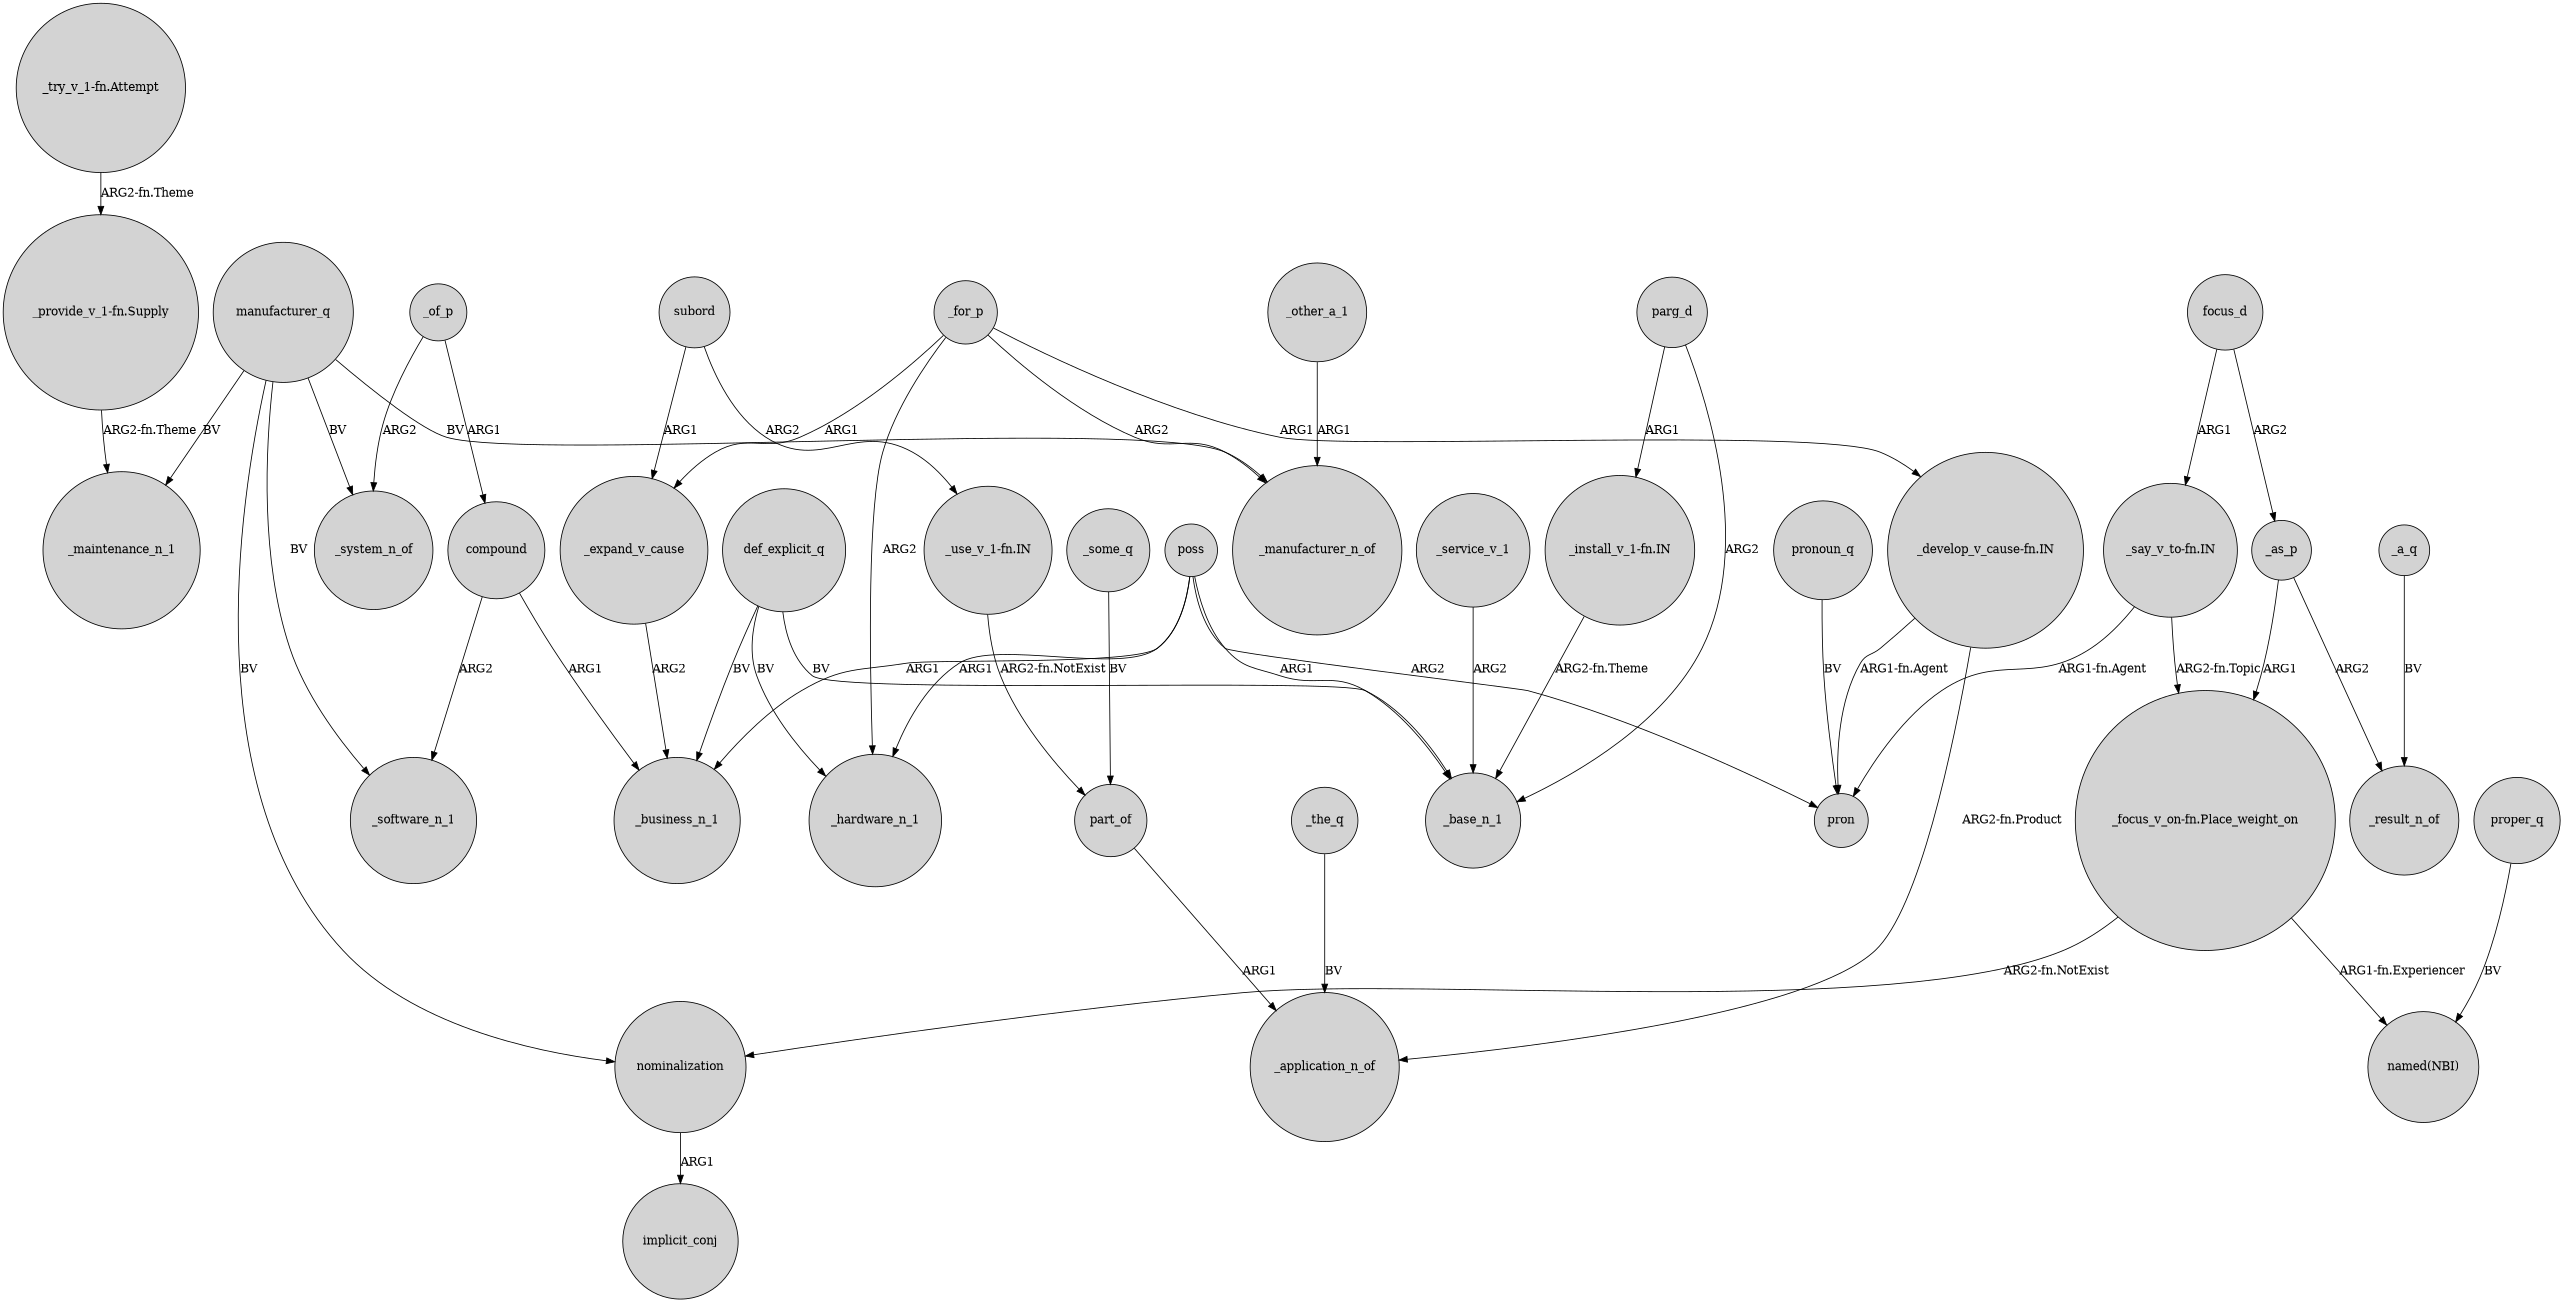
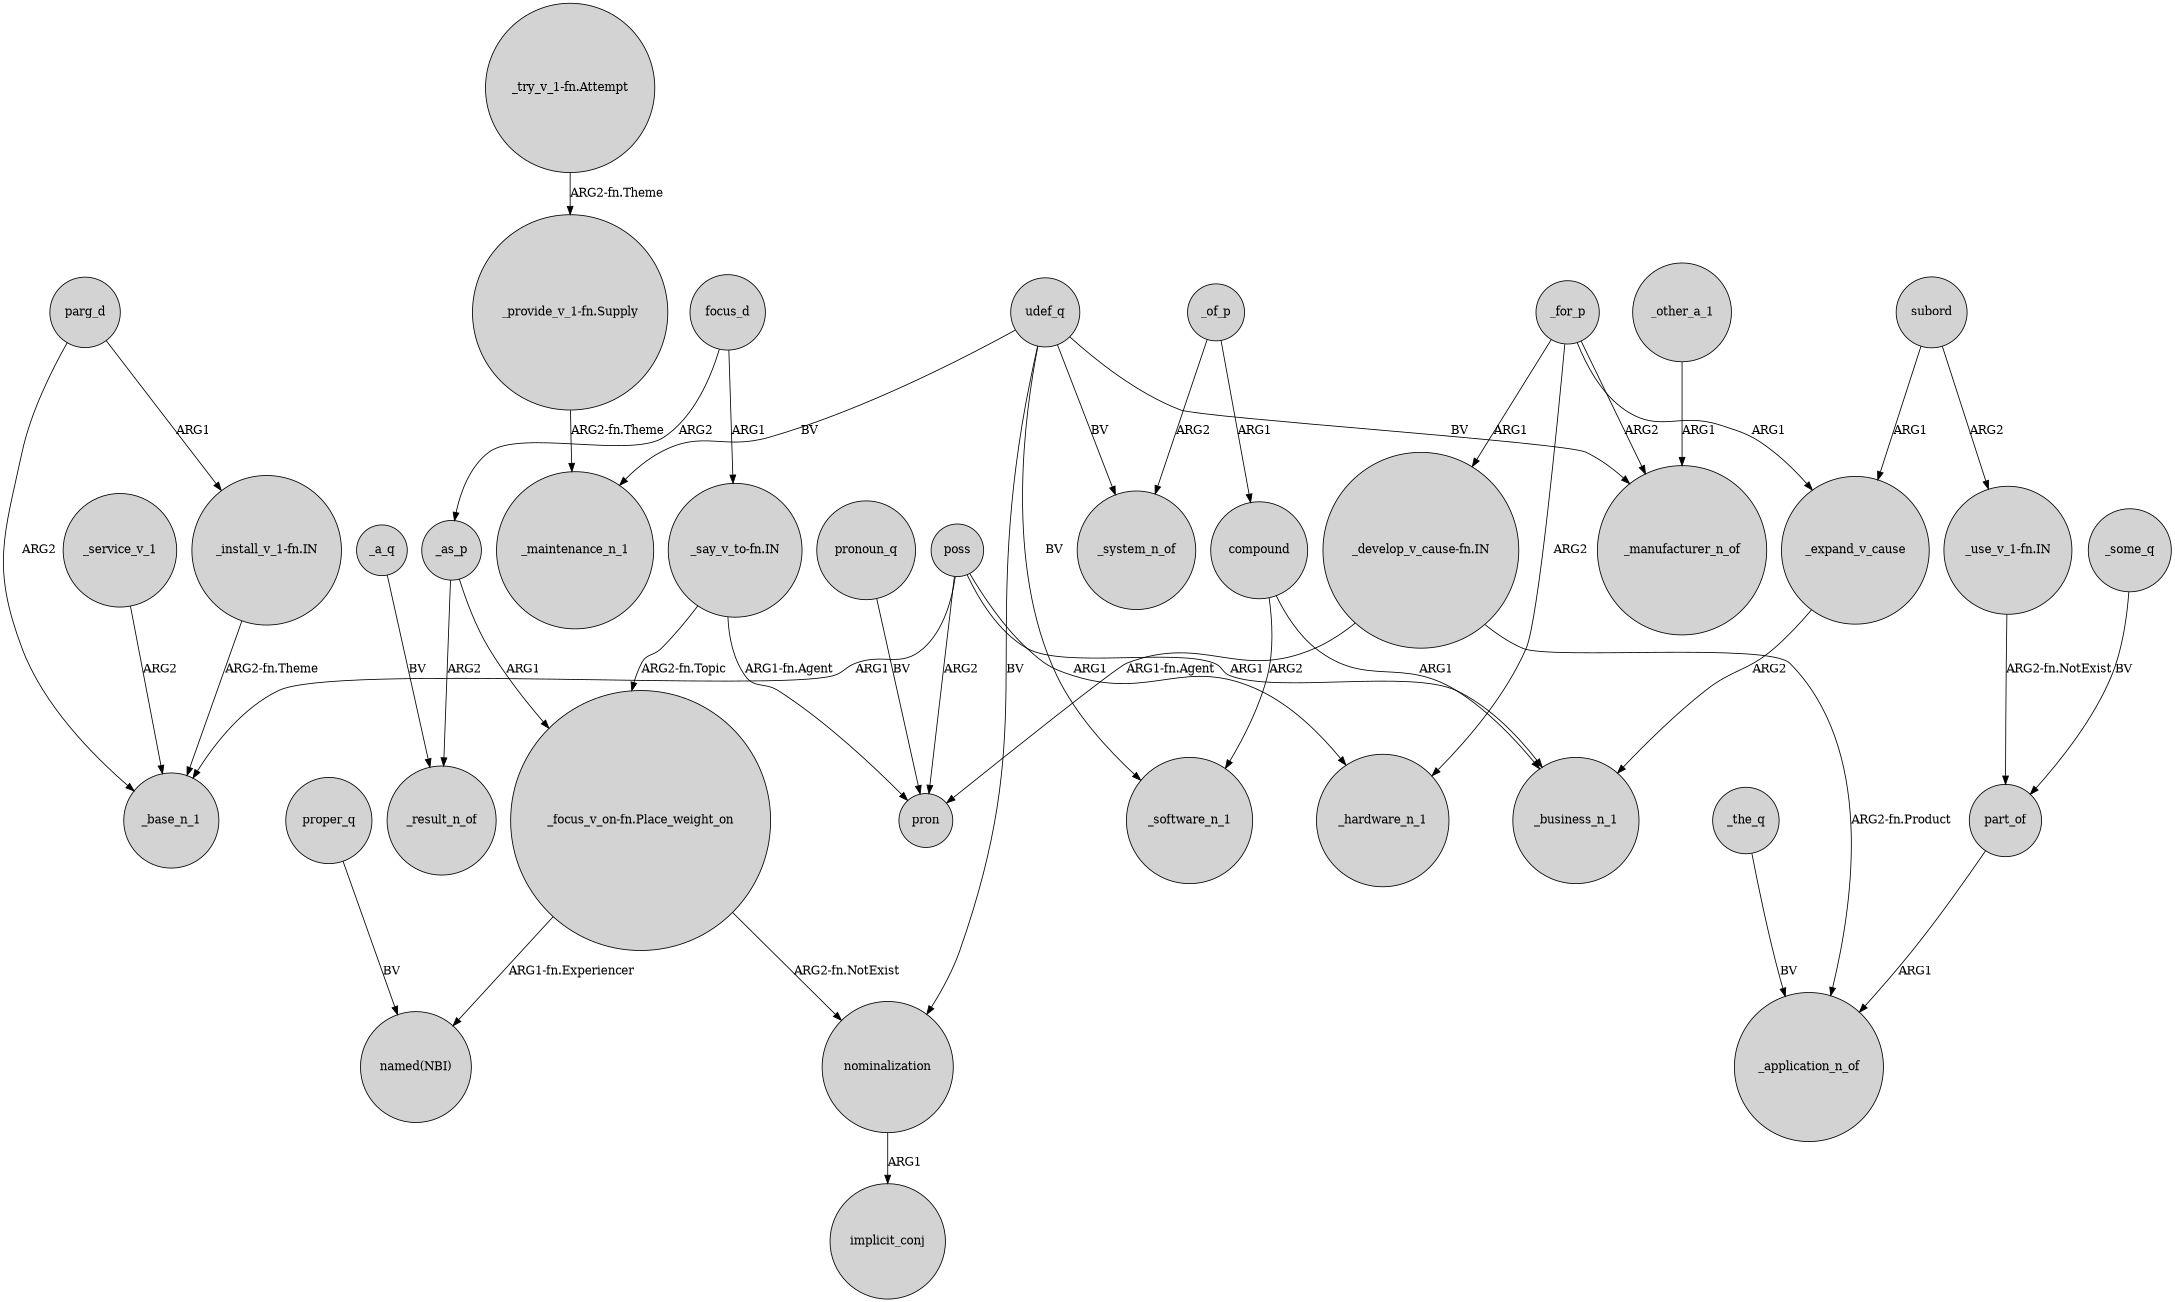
  digraph {
    node [shape=circle style=filled]
    "_try_v_1-fn.Attempt"
    "_provide_v_1-fn.Supply"
    _maintenance_n_1
    poss
    _base_n_1
    pron
    _hardware_n_1
    _business_n_1
-   udef_q [label=manufacturer_q]
+   udef_q
    _software_n_1
    _manufacturer_n_of
    _system_n_of
    nominalization
    implicit_conj
    parg_d
    "_install_v_1-fn.IN"
    _of_p
    compound
    focus_d
    _as_p
    "_say_v_to-fn.IN"
    "_focus_v_on-fn.Place_weight_on"
    _result_n_of
    "named(NBI)"
    _a_q
    _for_p
    "_develop_v_cause-fn.IN"
    _expand_v_cause
    _application_n_of
-   def_explicit_q
    _service_v_1
    subord
    "_use_v_1-fn.IN"
    part_of
    proper_q
    _some_q
    pronoun_q
    _other_a_1
    _the_q
    "_try_v_1-fn.Attempt" -> "_provide_v_1-fn.Supply" [label="ARG2-fn.Theme"]
    "_provide_v_1-fn.Supply" -> _maintenance_n_1 [label="ARG2-fn.Theme"]
    poss -> _base_n_1 [label=ARG1]
    poss -> pron [label=ARG2]
    poss -> _hardware_n_1 [label=ARG1]
    poss -> _business_n_1 [label=ARG1]
    udef_q -> _maintenance_n_1 [label=BV]
    udef_q -> _software_n_1 [label=BV]
    udef_q -> _manufacturer_n_of [label=BV]
    udef_q -> _system_n_of [label=BV]
    udef_q -> nominalization [label=BV]
    nominalization -> implicit_conj [label=ARG1]
    parg_d -> _base_n_1 [label=ARG2]
    parg_d -> "_install_v_1-fn.IN" [label=ARG1]
    "_install_v_1-fn.IN" -> _base_n_1 [label="ARG2-fn.Theme"]
    _of_p -> _system_n_of [label=ARG2]
    _of_p -> compound [label=ARG1]
    compound -> _business_n_1 [label=ARG1]
    compound -> _software_n_1 [label=ARG2]
    focus_d -> _as_p [label=ARG2]
    focus_d -> "_say_v_to-fn.IN" [label=ARG1]
    _as_p -> "_focus_v_on-fn.Place_weight_on" [label=ARG1]
    _as_p -> _result_n_of [label=ARG2]
    "_say_v_to-fn.IN" -> pron [label="ARG1-fn.Agent"]
    "_say_v_to-fn.IN" -> "_focus_v_on-fn.Place_weight_on" [label="ARG2-fn.Topic"]
    "_focus_v_on-fn.Place_weight_on" -> nominalization [label="ARG2-fn.NotExist"]
    "_focus_v_on-fn.Place_weight_on" -> "named(NBI)" [label="ARG1-fn.Experiencer"]
    _a_q -> _result_n_of [label=BV]
    _for_p -> _hardware_n_1 [label=ARG2]
    _for_p -> _manufacturer_n_of [label=ARG2]
    _for_p -> "_develop_v_cause-fn.IN" [label=ARG1]
    _for_p -> _expand_v_cause [label=ARG1]
    "_develop_v_cause-fn.IN" -> pron [label="ARG1-fn.Agent"]
    "_develop_v_cause-fn.IN" -> _application_n_of [label="ARG2-fn.Product"]
    _expand_v_cause -> _business_n_1 [label=ARG2]
-   def_explicit_q -> _base_n_1 [label=BV]
-   def_explicit_q -> _hardware_n_1 [label=BV]
-   def_explicit_q -> _business_n_1 [label=BV]
    _service_v_1 -> _base_n_1 [label=ARG2]
    subord -> _expand_v_cause [label=ARG1]
    subord -> "_use_v_1-fn.IN" [label=ARG2]
    "_use_v_1-fn.IN" -> part_of [label="ARG2-fn.NotExist"]
    part_of -> _application_n_of [label=ARG1]
    proper_q -> "named(NBI)" [label=BV]
    _some_q -> part_of [label=BV]
    pronoun_q -> pron [label=BV]
    _other_a_1 -> _manufacturer_n_of [label=ARG1]
    _the_q -> _application_n_of [label=BV]
  }
